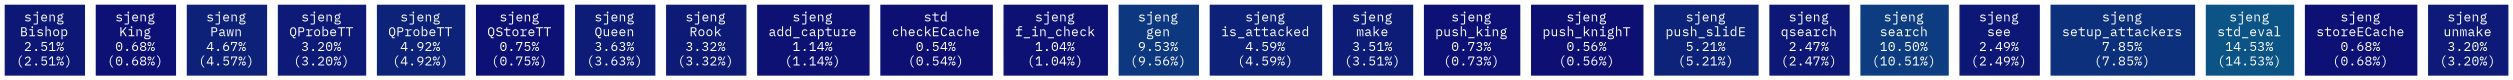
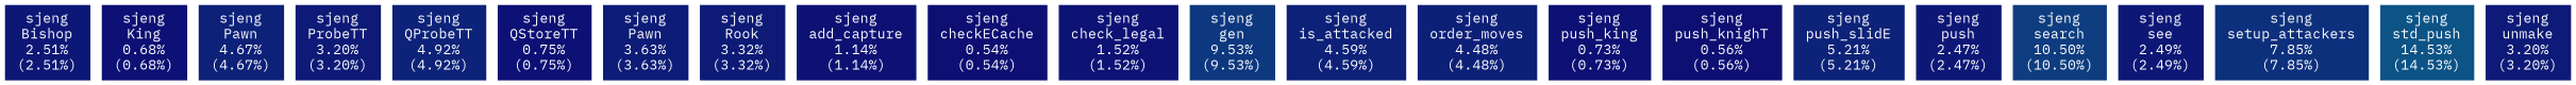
  digraph {
    fontname="IBM Plex Mono"
    nodesep=0.125
    ranksep=0.25
    node [color="#0d1074" fontcolor="#ffffff" fontname="IBM Plex Mono" fontsize=10.00 shape=box style=filled]
    n1 [color="#0d1776" height=0 label="sjeng\nBishop\n2.51%\n(2.51%)" width=0]
    n2 [height=0 label="sjeng\nKing\n0.68%\n(0.68%)" width=0]
-   n3 [color="#0d2179" height=0 label="sjeng\nPawn\n4.67%\n(4.57%)" width=0]
-   n4 [color="#0d1a77" height=0 label="sjeng\nQProbeTT\n3.20%\n(3.20%)" width=0]
+   n3 [color="#0d2179" height=0 label="sjeng\nPawn\n4.67%\n(4.67%)" width=0]
+   n4 [color="#0d1a77" height=0 label="sjeng\nProbeTT\n3.20%\n(3.20%)" width=0]
    n5 [color="#0d2279" height=0 label="sjeng\nQProbeTT\n4.92%\n(4.92%)" width=0]
    n6 [height=0 label="sjeng\nQStoreTT\n0.75%\n(0.75%)" width=0]
-   n7 [color="#0d1c77" height=0 label="sjeng\nQueen\n3.63%\n(3.63%)" width=0]
+   n7 [color="#0d1c77" height=0 label="sjeng\nPawn\n3.63%\n(3.63%)" width=0]
    n8 [color="#0d1b77" height=0 label="sjeng\nRook\n3.32%\n(3.32%)" width=0]
    n9 [color="#0d1174" height=0 label="sjeng\nadd_capture\n1.14%\n(1.14%)" width=0]
-   n10 [color="#0d0f73" height=0 label="std\ncheckECache\n0.54%\n(0.54%)" width=0]
-   n12 [color="#0d1174" height=0 label="sjeng\nf_in_check\n1.04%\n(1.04%)" width=0]
-   n13 [color="#0d387f" height=0 label="sjeng\ngen\n9.53%\n(9.56%)" width=0]
+   n10 [color="#0d0f73" height=0 label="sjeng\ncheckECache\n0.54%\n(0.54%)" width=0]
+   n11 [color="#0d1375" height=0 label="sjeng\ncheck_legal\n1.52%\n(1.52%)" width=0]
+   n13 [color="#0d387f" height=0 label="sjeng\ngen\n9.53%\n(9.53%)" width=0]
    n14 [color="#0d2179" height=0 label="sjeng\nis_attacked\n4.59%\n(4.59%)" width=0]
-   n15 [color="#0d1c77" height=0 label="sjeng\nmake\n3.51%\n(3.51%)" width=0]
+   n16 [color="#0d2078" height=0 label="sjeng\norder_moves\n4.48%\n(4.48%)" width=0]
    n17 [height=0 label="sjeng\npush_king\n0.73%\n(0.73%)" width=0]
    n18 [color="#0d0f73" height=0 label="sjeng\npush_knighT\n0.56%\n(0.56%)" width=0]
    n19 [color="#0d2379" height=0 label="sjeng\npush_slidE\n5.21%\n(5.21%)" width=0]
-   n20 [color="#0d1776" height=0 label="sjeng\nqsearch\n2.47%\n(2.47%)" width=0]
-   n21 [color="#0d3d80" height=0 label="sjeng\nsearch\n10.50%\n(10.51%)" width=0]
+   n20 [color="#0d1776" height=0 label="sjeng\npush\n2.47%\n(2.47%)" width=0]
+   n21 [color="#0d3d80" height=0 label="sjeng\nsearch\n10.50%\n(10.50%)" width=0]
    n22 [color="#0d1776" height=0 label="sjeng\nsee\n2.49%\n(2.49%)" width=0]
    n23 [color="#0d307d" height=0 label="sjeng\nsetup_attackers\n7.85%\n(7.85%)" width=0]
-   n24 [color="#0c5386" height=0 label="sjeng\nstd_eval\n14.53%\n(14.53%)" width=0]
-   n25 [height=0 label="sjeng\nstoreECache\n0.68%\n(0.68%)" width=0]
+   n24 [color="#0c5386" height=0 label="sjeng\nstd_push\n14.53%\n(14.53%)" width=0]
    n26 [color="#0d1a77" height=0 label="sjeng\nunmake\n3.20%\n(3.20%)" width=0]
  }
